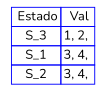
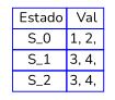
  digraph {
    fontname=Nunito
-   n1 [label=< <table border='0' cellborder='1' color='blue' cellspacing='0'> <tr><td> Estado</td><td> Val</td></tr><tr><td>S_3</td><td>1, 2, </td></tr> <tr><td>S_1</td><td>3, 4, </td></tr> <tr><td>S_2</td><td>3, 4, </td></tr> </table>  > shape=plaintext fontname=Nunito]
+   n1 [label=< <table border='0' cellborder='1' color='blue' cellspacing='0'> <tr><td> Estado</td><td> Val</td></tr><tr><td>S_0</td><td>1, 2, </td></tr> <tr><td>S_1</td><td>3, 4, </td></tr> <tr><td>S_2</td><td>3, 4, </td></tr> </table>  > shape=plaintext fontname=Nunito]
  }
